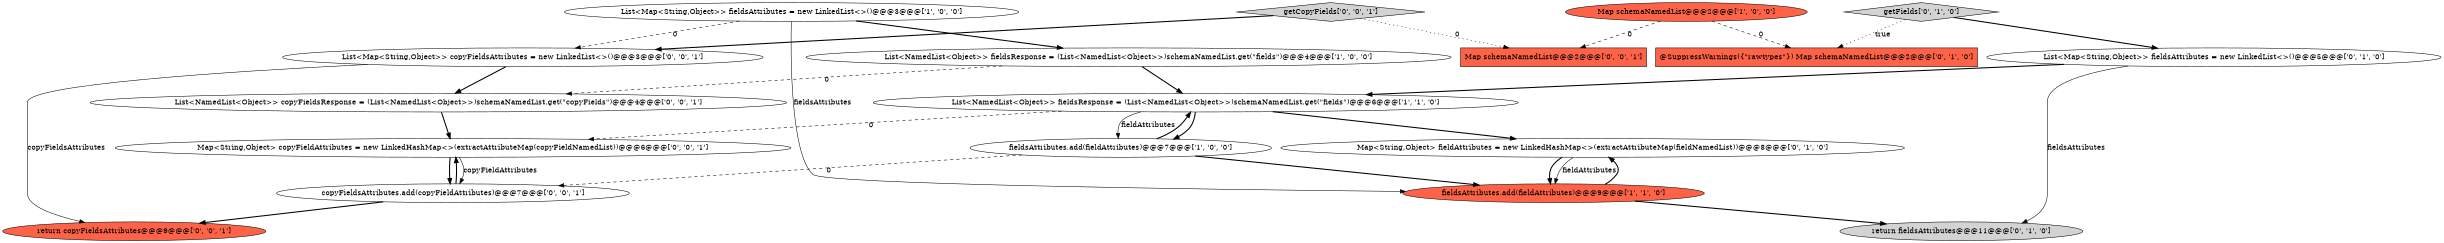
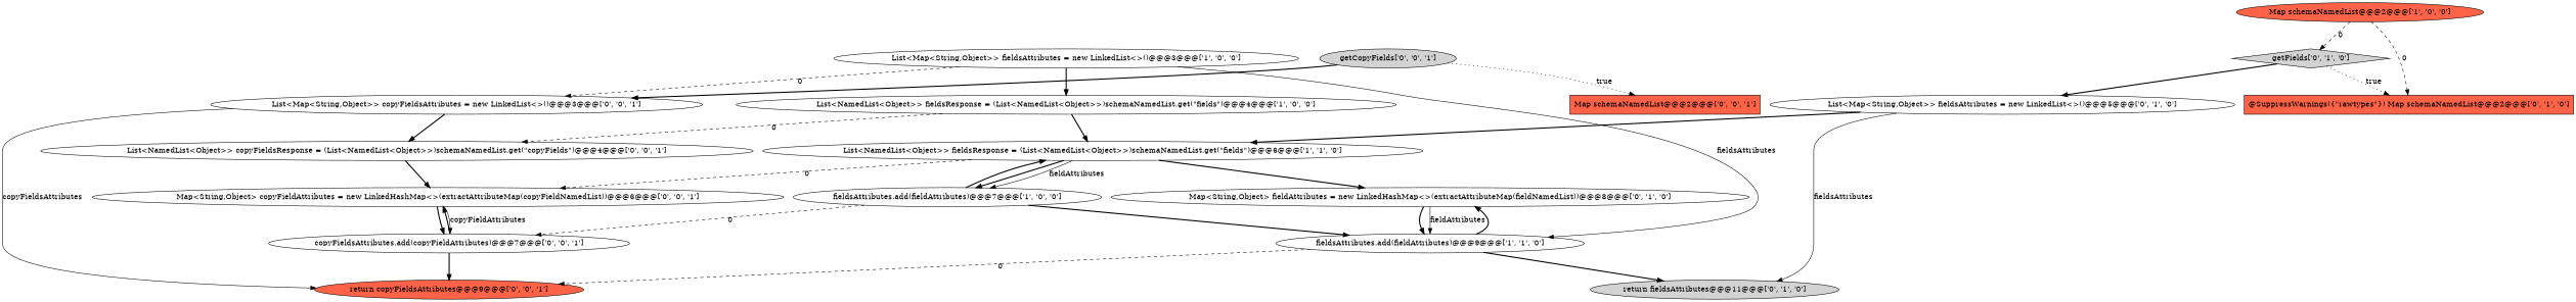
  digraph {
    node [fillcolor=white shape=ellipse style=filled]
    edge [style=bold]
    n1 [label="List<NamedList<Object>> fieldsResponse = (List<NamedList<Object>>)schemaNamedList.get(\"fields\")@@@6@@@['1', '1', '0']"]
    n2 [label="Map<String,Object> copyFieldAttributes = new LinkedHashMap<>(extractAttributeMap(copyFieldNamedList))@@@6@@@['0', '0', '1']"]
    n3 [label="Map<String,Object> fieldAttributes = new LinkedHashMap<>(extractAttributeMap(fieldNamedList))@@@8@@@['0', '1', '0']"]
    n4 [label="fieldsAttributes.add(fieldAttributes)@@@7@@@['1', '0', '0']"]
    n5 [label="copyFieldsAttributes.add(copyFieldAttributes)@@@7@@@['0', '0', '1']"]
-   n6 [fillcolor=tomato label="fieldsAttributes.add(fieldAttributes)@@@9@@@['1', '1', '0']"]
+   n6 [label="fieldsAttributes.add(fieldAttributes)@@@9@@@['1', '1', '0']"]
    n7 [fillcolor=tomato label="Map schemaNamedList@@@2@@@['1', '0', '0']"]
    n8 [fillcolor=tomato label="Map schemaNamedList@@@2@@@['0', '0', '1']" shape=box]
    n9 [fillcolor=tomato label="@SuppressWarnings({\"rawtypes\"}) Map schemaNamedList@@@2@@@['0', '1', '0']" shape=box]
    n10 [label="List<NamedList<Object>> copyFieldsResponse = (List<NamedList<Object>>)schemaNamedList.get(\"copyFields\")@@@4@@@['0', '0', '1']"]
    n11 [fillcolor=tomato label="return copyFieldsAttributes@@@9@@@['0', '0', '1']"]
    n12 [label="List<Map<String,Object>> copyFieldsAttributes = new LinkedList<>()@@@3@@@['0', '0', '1']"]
    n13 [label="List<Map<String,Object>> fieldsAttributes = new LinkedList<>()@@@3@@@['1', '0', '0']"]
    n14 [label="List<NamedList<Object>> fieldsResponse = (List<NamedList<Object>>)schemaNamedList.get(\"fields\")@@@4@@@['1', '0', '0']"]
    n15 [fillcolor=lightgray label="return fieldsAttributes@@@11@@@['0', '1', '0']"]
-   n16 [fillcolor=lightgray label="getCopyFields['0', '0', '1']" shape=diamond]
+   n16 [fillcolor=lightgray label="getCopyFields['0', '0', '1']"]
    n17 [fillcolor=lightgray label="getFields['0', '1', '0']" shape=diamond]
    n18 [label="List<Map<String,Object>> fieldsAttributes = new LinkedList<>()@@@5@@@['0', '1', '0']"]
    n1 -> n2 [label=0 style=dashed]
    n1 -> n3
    n1 -> n4
    n1 -> n4 [label=fieldAttributes style=solid]
    n2 -> n5 [label=copyFieldAttributes style=solid]
    n2 -> n5
    n3 -> n6
    n3 -> n6 [label=fieldAttributes style=solid]
    n4 -> n1
    n4 -> n5 [label=0 style=dashed]
    n4 -> n6
    n5 -> n2
    n5 -> n11
    n6 -> n3
+   n6 -> n11 [label=0 style=dashed]
    n6 -> n15
-   n7 -> n8 [label=0 style=dashed]
+   n7 -> n17 [label=0 style=dashed]
    n7 -> n9 [label=0 style=dashed]
    n10 -> n2
    n12 -> n10
    n12 -> n11 [label=copyFieldsAttributes style=solid]
    n13 -> n6 [label=fieldsAttributes style=solid]
    n13 -> n12 [label=0 style=dashed]
    n13 -> n14
    n14 -> n1
    n14 -> n10 [label=0 style=dashed]
-   n16 -> n8 [label=0 style=dotted]
+   n16 -> n8 [label=true style=dotted]
    n16 -> n12
    n17 -> n9 [label=true style=dotted]
    n17 -> n18
    n18 -> n1
    n18 -> n15 [label=fieldsAttributes style=solid]
  }
